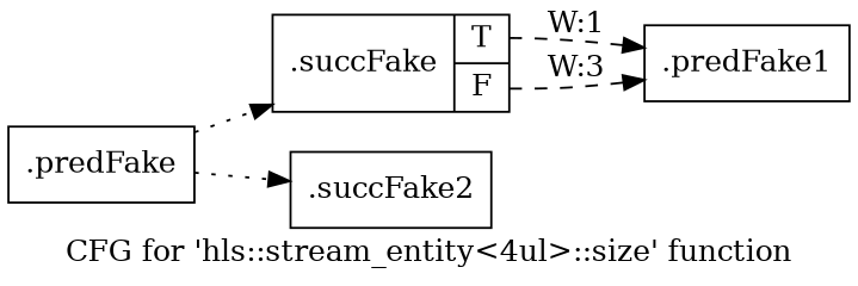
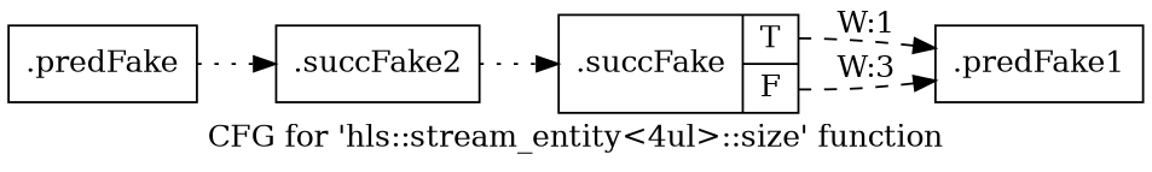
  digraph {
    label="CFG for 'hls::stream_entity\<4ul\>::size' function"
    rankdir=LR
    node [shape=record filename="/mnt/xilinx/Vitis_HLS/2021.2/include/hls_stream_thread_unsafe.h" linenumber=191]
    edge [execusionnum=2 filename="/mnt/xilinx/Vitis_HLS/2021.2/include/hls_stream_thread_unsafe.h" style=dotted]
    n1 [label="{.predFake}" filename="" linenumber=""]
    n2 [label="{.succFake|{<s0>T|<s1>F}}" linenumber=184]
    n3 [label="{.succFake2}"]
    n4 [label="{.predFake1}"]
-   n1 -> n2
+   n3 -> n2
    n1 -> n3
    n2 -> n4 [execusionnum=0 label="W:1" style=dashed tailport=s0]
    n2 -> n4 [label="W:3" style=dashed tailport=s1]
  }
